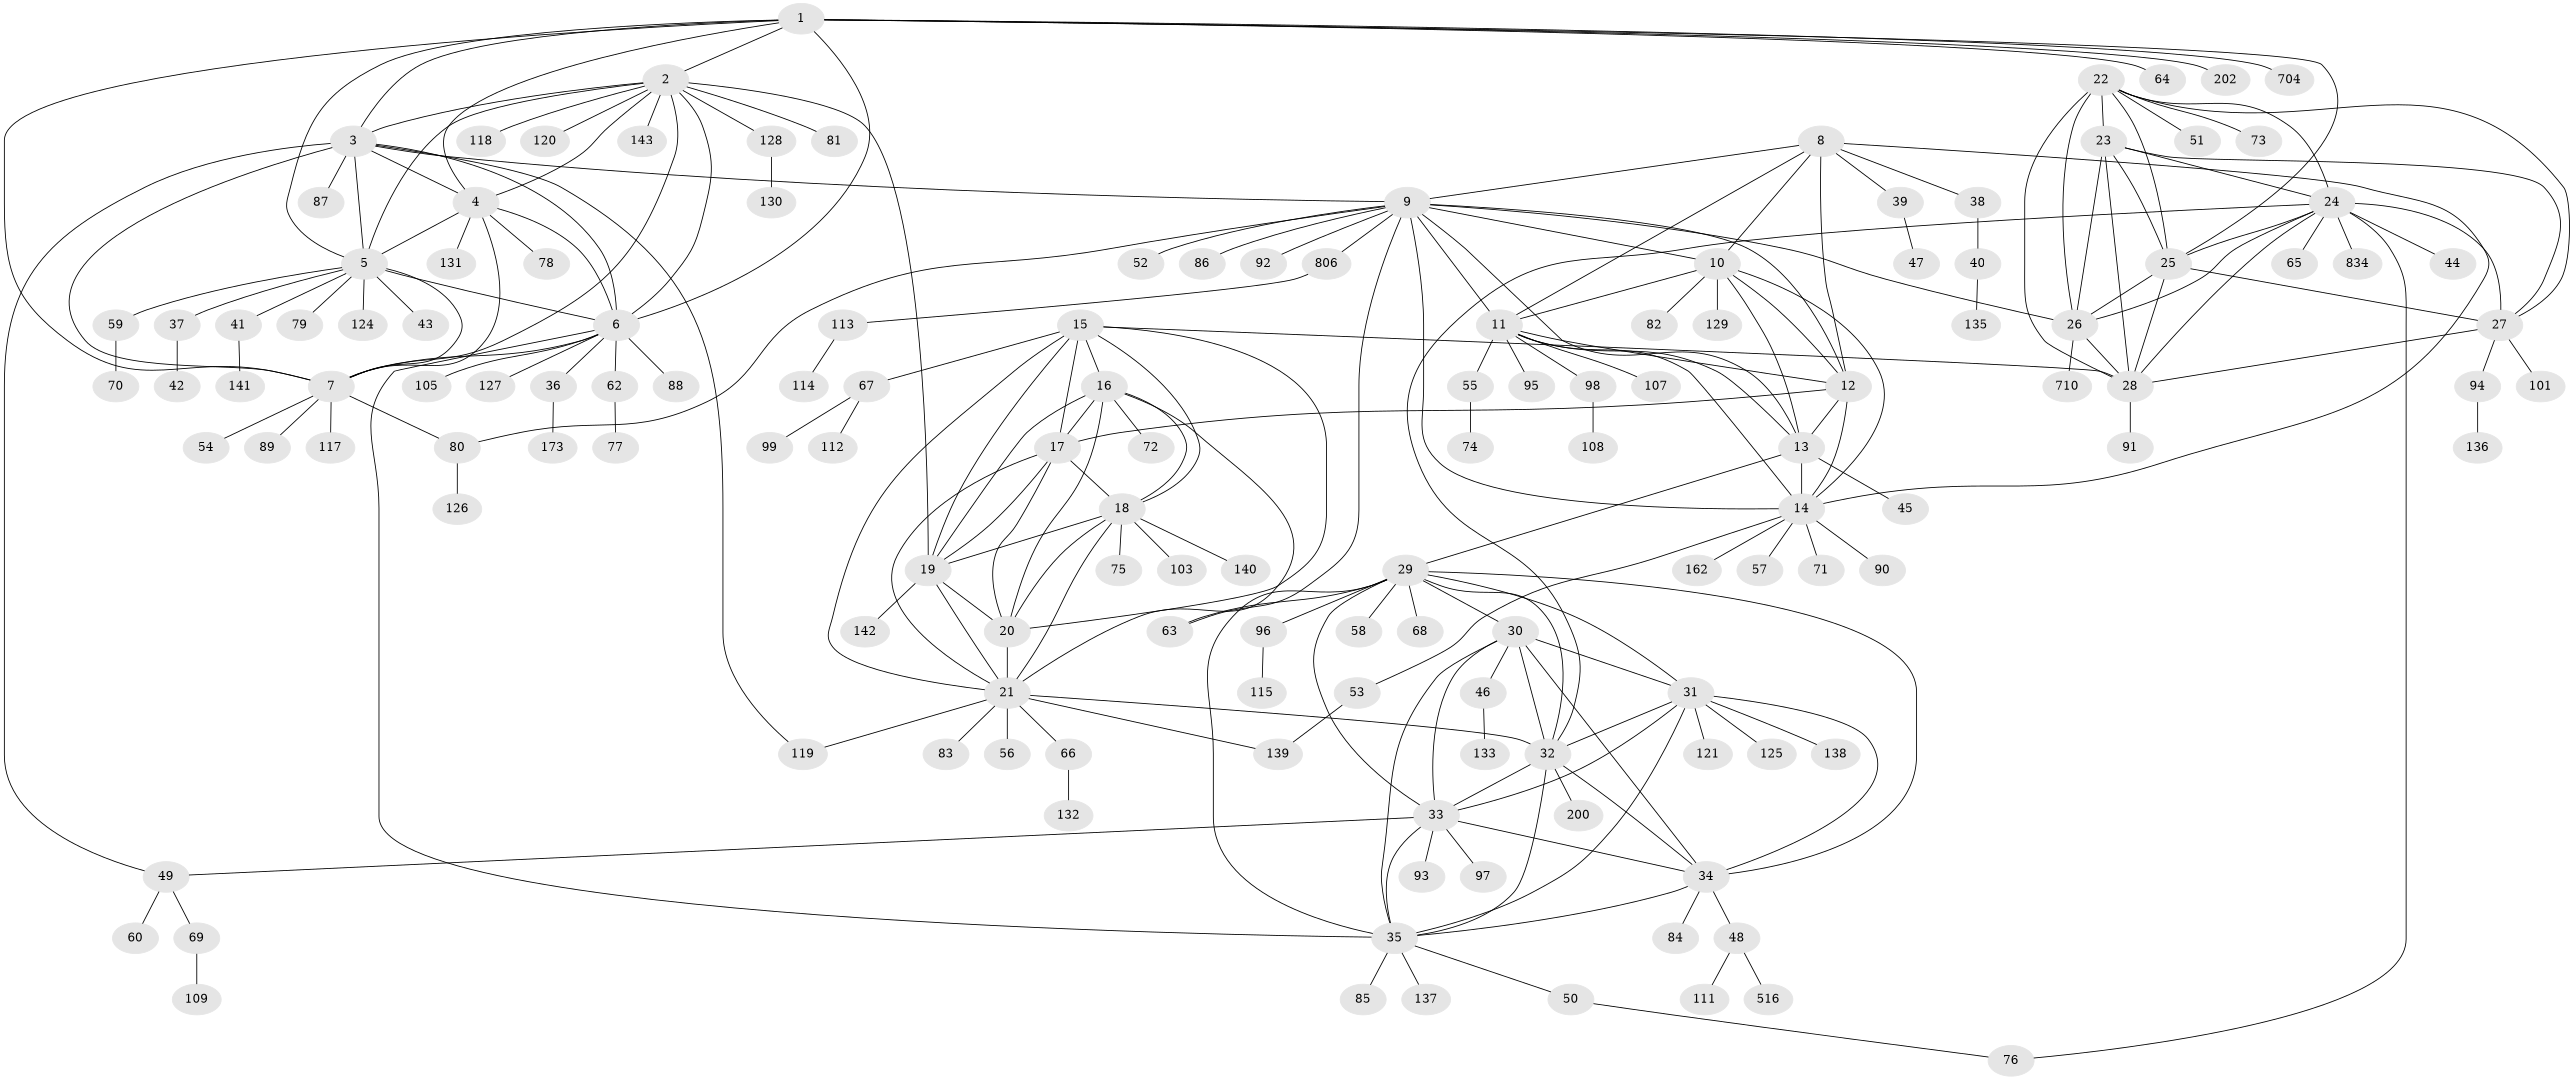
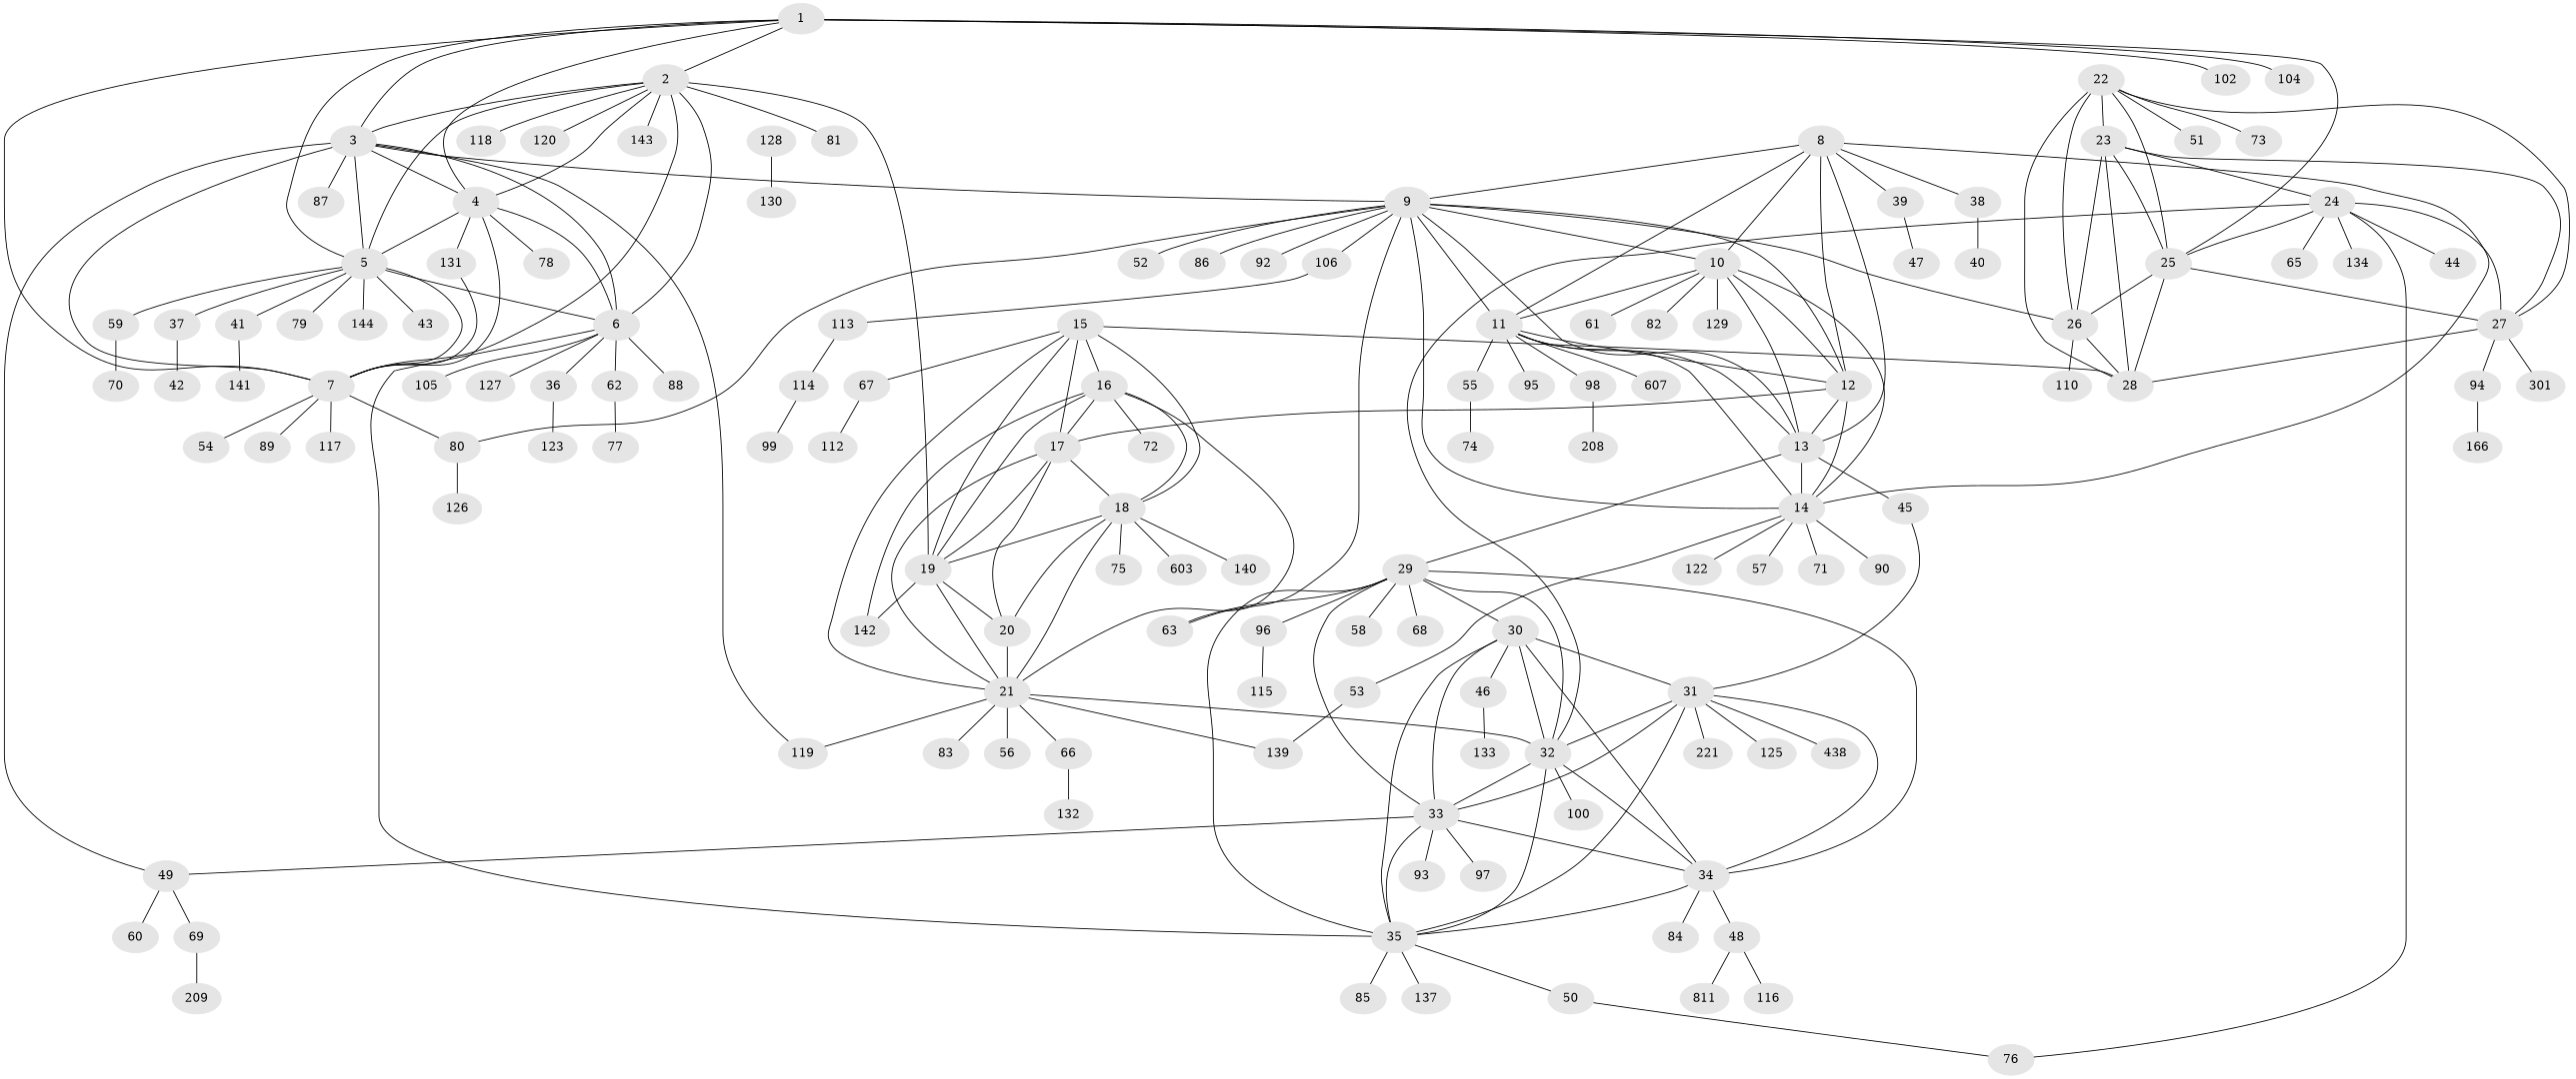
  graph {
    node [color=gray90 style=filled]
    1
    2
    3
    4
    5
    6
    7
    25
-   64
-   102 [label=202]
-   104 [label=704]
+   102
+   104
    19
    81
    118
    120
    128
    143
    9
    49
    87
    119
    78
    131
    37
    41
    43
    59
    79
-   124
+   124 [label=144]
    35
    36
    62
    88
    105
    127
    54
    80
    89
    117
    26
    28
    27
    20
    21
    142
    130
    10
    11
    12
    13
    14
    52
    63
    86
    92
-   106 [label=806]
+   106
    60
    69
    42
    141
    70
    50
    85
    137
-   123 [label=173]
+   123
    77
    126
    8
    38
    39
+   61
    82
    129
    55
    95
    98
-   107
+   107 [label=607]
    17
    29
    45
    53
    57
    71
    90
-   122 [label=162]
+   122
    40
    47
-   110 [label=710]
+   110
    113
    74
-   108
+   108 [label=208]
    18
    32
    30
    31
    33
    34
    58
    68
    96
    139
    15
    16
    67
    72
    75
-   103
+   103 [label=603]
    140
    56
    66
    83
-   91
    99
    112
-   100 [label=200]
+   100
    132
    22
    23
    24
    51
    73
    44
    65
    76
-   134 [label=834]
+   134
    94
-   101
-   136
+   101 [label=301]
+   136 [label=166]
    46
-   121
+   121 [label=221]
    125
-   138
+   138 [label=438]
    93
    97
    48
    84
    115
    133
-   111
-   116 [label=516]
-   135
-   109
+   111 [label=811]
+   116
+   109 [label=209]
    114
    1 -- 2
    1 -- 3
    1 -- 4
    1 -- 5
-   1 -- 6
    1 -- 7
    1 -- 25
-   1 -- 64
    1 -- 102
    1 -- 104
    2 -- 3
    2 -- 4
    2 -- 5
    2 -- 6
    2 -- 7
    2 -- 19
    2 -- 81
    2 -- 118
    2 -- 120
-   2 -- 128
    2 -- 143
    3 -- 4
    3 -- 5
    3 -- 6
    3 -- 7
    3 -- 9
    3 -- 49
    3 -- 87
    3 -- 119
    4 -- 5
    4 -- 6
    4 -- 7
    4 -- 78
    4 -- 131
    5 -- 6
    5 -- 7
    5 -- 37
    5 -- 41
    5 -- 43
    5 -- 59
    5 -- 79
    5 -- 124
-   6 -- 7
+   131 -- 7
    6 -- 35
    6 -- 36
    6 -- 62
    6 -- 88
    6 -- 105
    6 -- 127
    7 -- 54
    7 -- 80
    7 -- 89
    7 -- 117
    25 -- 26
    25 -- 28
    25 -- 27
    19 -- 20
    19 -- 21
    19 -- 142
    128 -- 130
    9 -- 80
    9 -- 26
    9 -- 10
    9 -- 11
    9 -- 12
    9 -- 13
    9 -- 14
    9 -- 52
    9 -- 63
    9 -- 86
    9 -- 92
    9 -- 106
    49 -- 60
    49 -- 69
    37 -- 42
    41 -- 141
    59 -- 70
    35 -- 50
    35 -- 85
    35 -- 137
    36 -- 123
    62 -- 77
    80 -- 126
    26 -- 28
    26 -- 110
-   28 -- 91
    27 -- 28
    27 -- 94
    27 -- 101
    20 -- 21
    21 -- 119
    21 -- 32
    21 -- 139
    21 -- 56
    21 -- 66
    21 -- 83
    10 -- 11
    10 -- 12
    10 -- 13
    10 -- 14
+   10 -- 61
    10 -- 82
    10 -- 129
    11 -- 12
    11 -- 13
    11 -- 14
    11 -- 55
    11 -- 95
    11 -- 98
    11 -- 107
    12 -- 13
    12 -- 14
    12 -- 17
    13 -- 14
    13 -- 29
    13 -- 45
    14 -- 53
    14 -- 57
    14 -- 71
    14 -- 90
    14 -- 122
    106 -- 113
    69 -- 109
    50 -- 76
    8 -- 9
    8 -- 10
    8 -- 11
    8 -- 12
+   8 -- 13
    8 -- 14
    8 -- 38
    8 -- 39
    38 -- 40
    39 -- 47
    55 -- 74
    98 -- 108
    17 -- 19
    17 -- 20
    17 -- 21
    17 -- 18
    29 -- 35
    29 -- 63
    29 -- 32
    29 -- 30
-   29 -- 31
+   45 -- 31
    29 -- 33
    29 -- 34
    29 -- 58
    29 -- 68
    29 -- 96
    53 -- 139
-   40 -- 135
    113 -- 114
    18 -- 19
    18 -- 20
    18 -- 21
    18 -- 75
    18 -- 103
    18 -- 140
    32 -- 35
    32 -- 33
    32 -- 34
    32 -- 100
    30 -- 35
    30 -- 32
    30 -- 31
    30 -- 33
    30 -- 34
    30 -- 46
    31 -- 35
    31 -- 32
    31 -- 33
    31 -- 34
    31 -- 121
    31 -- 125
    31 -- 138
    33 -- 49
    33 -- 35
    33 -- 34
    33 -- 93
    33 -- 97
    34 -- 35
    34 -- 48
    34 -- 84
    96 -- 115
    15 -- 19
    15 -- 28
-   15 -- 20
    15 -- 21
    15 -- 17
    15 -- 18
    15 -- 16
    15 -- 67
    16 -- 19
-   16 -- 20
+   16 -- 142
    16 -- 21
    16 -- 17
    16 -- 18
    16 -- 72
-   67 -- 99
+   114 -- 99
    67 -- 112
    66 -- 132
    22 -- 25
    22 -- 26
    22 -- 28
    22 -- 27
    22 -- 23
-   22 -- 24
    22 -- 51
    22 -- 73
    23 -- 25
    23 -- 26
    23 -- 28
    23 -- 27
    23 -- 24
    24 -- 25
-   24 -- 26
-   24 -- 28
    24 -- 27
    24 -- 32
    24 -- 44
    24 -- 65
    24 -- 76
    24 -- 134
    94 -- 136
    46 -- 133
    48 -- 111
    48 -- 116
  }
